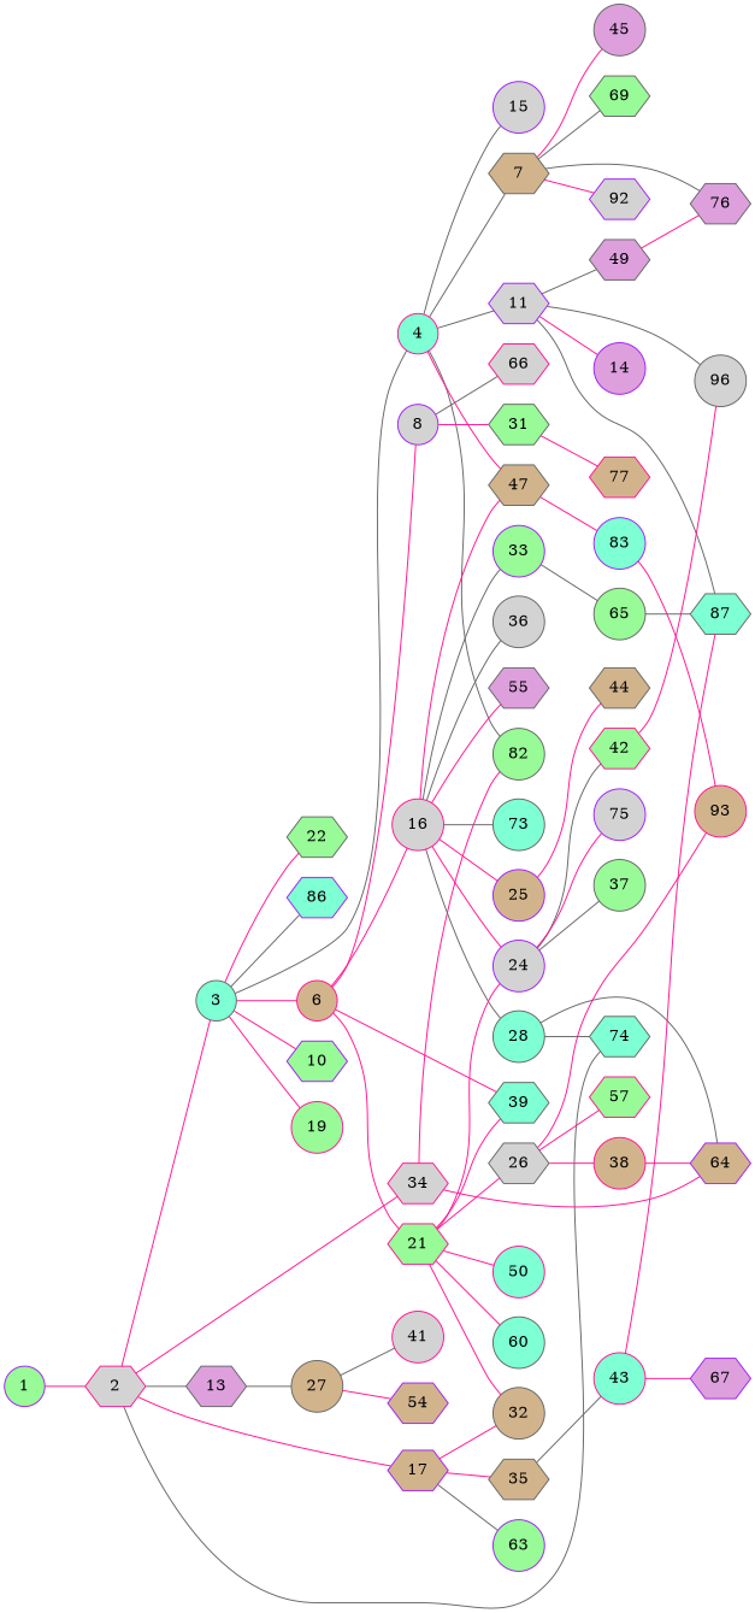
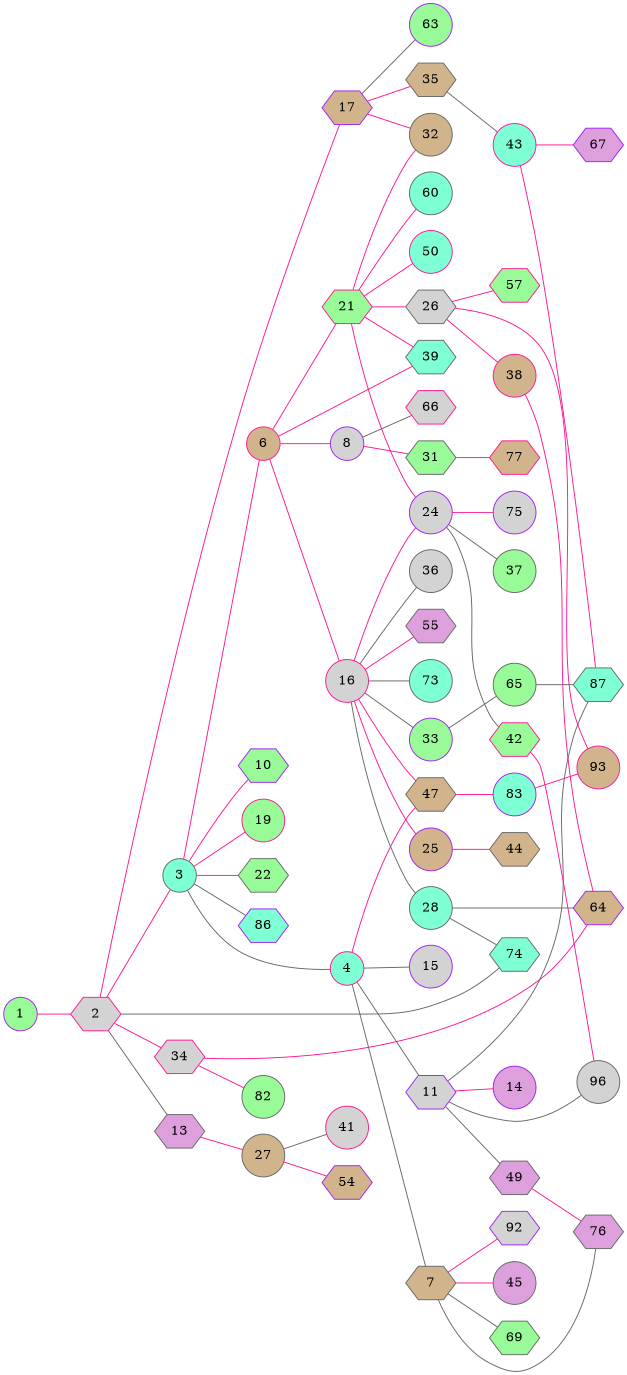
  graph {
    rankdir=LR
    node [color=gray40 fillcolor=palegreen shape=circle style=filled]
    edge [color=deeppink]
    1 [color=purple super="+68"]
    2 [color=deeppink fillcolor=lightgrey shape=hexagon super="+5"]
    3 [fillcolor=aquamarine super="+94"]
    13 [fillcolor=plum shape=hexagon]
    17 [color=purple fillcolor=tan shape=hexagon super="+58"]
    34 [color=deeppink fillcolor=lightgrey shape=hexagon super="+59"]
    74 [fillcolor=aquamarine shape=hexagon]
    4 [color=deeppink fillcolor=aquamarine super="+9"]
    6 [color=deeppink fillcolor=tan super="+23"]
    10 [color=purple shape=hexagon super="+40"]
    19 [color=deeppink]
    22 [shape=hexagon super="+52"]
    86 [color=purple fillcolor=aquamarine shape=hexagon]
    27 [fillcolor=tan]
    32 [fillcolor=tan super="+70"]
    35 [fillcolor=tan shape=hexagon super="+91"]
    63 [color=purple]
    82 [super="+84"]
    64 [color=purple fillcolor=tan shape=hexagon super="+78"]
    7 [fillcolor=tan shape=hexagon super="+56"]
    11 [color=purple fillcolor=lightgrey shape=hexagon super="+18"]
    15 [color=purple fillcolor=lightgrey super="+88"]
    47 [fillcolor=tan shape=hexagon super="+62"]
    8 [color=purple fillcolor=lightgrey super="+12"]
    16 [color=deeppink fillcolor=lightgrey super="+20"]
    21 [color=deeppink shape=hexagon super="+30"]
    39 [fillcolor=aquamarine shape=hexagon super="+46"]
    45 [fillcolor=plum]
    69 [shape=hexagon]
    76 [fillcolor=plum shape=hexagon super="+80"]
    92 [color=purple fillcolor=lightgrey shape=hexagon]
    14 [color=purple fillcolor=plum]
    49 [fillcolor=plum shape=hexagon super="+81"]
    87 [fillcolor=aquamarine shape=hexagon super="+95"]
    96 [fillcolor=lightgrey]
    83 [color=purple fillcolor=aquamarine]
    31 [shape=hexagon super="+53"]
    66 [color=deeppink fillcolor=lightgrey shape=hexagon]
    24 [color=purple fillcolor=lightgrey super="+29"]
    25 [color=purple fillcolor=tan super="+79"]
    28 [fillcolor=aquamarine super="+71"]
    33 [color=purple super="+72"]
    36 [fillcolor=lightgrey super="+90"]
    55 [fillcolor=plum shape=hexagon]
    73 [fillcolor=aquamarine]
    26 [fillcolor=lightgrey shape=hexagon super="+51"]
    50 [color=deeppink fillcolor=aquamarine super="+85"]
    60 [fillcolor=aquamarine]
    77 [color=deeppink fillcolor=tan shape=hexagon]
    41 [color=deeppink fillcolor=lightgrey]
    54 [color=purple fillcolor=tan shape=hexagon]
    37
    42 [color=deeppink shape=hexagon super="+89"]
    75 [color=purple fillcolor=lightgrey]
    44 [fillcolor=tan shape=hexagon super="+48"]
    65
    43 [color=deeppink fillcolor=aquamarine super="+61"]
    38 [color=deeppink fillcolor=tan]
    57 [color=deeppink shape=hexagon]
    93 [color=deeppink fillcolor=tan]
    67 [color=purple fillcolor=plum shape=hexagon]
    1 -- 2
    2 -- 3
    2 -- 13 [color=gray40]
    2 -- 17
    2 -- 34
    2 -- 74 [color=gray40]
    3 -- 4 [color=gray40]
    3 -- 6
    3 -- 10
    3 -- 19
    3 -- 22
    3 -- 86 [color=gray40]
-   13 -- 27 [color=gray40]
+   13 -- 27
    17 -- 32
    17 -- 35
    17 -- 63 [color=gray40]
    34 -- 82
    34 -- 64
-   4 -- 82 [color=gray40]
    4 -- 7 [color=gray40]
    4 -- 11 [color=gray40]
    4 -- 15 [color=gray40]
    4 -- 47
    6 -- 8
    6 -- 16
    6 -- 21
    6 -- 39
    27 -- 41 [color=gray40]
    27 -- 54
    35 -- 43 [color=gray40]
    7 -- 45
    7 -- 69 [color=gray40]
    7 -- 76 [color=gray40]
    7 -- 92
    11 -- 14
    11 -- 49 [color=gray40]
    11 -- 87 [color=gray40]
    11 -- 96 [color=gray40]
    47 -- 83
    8 -- 31
    8 -- 66 [color=gray40]
    16 -- 47
    16 -- 24
    16 -- 25
    16 -- 28 [color=gray40]
    16 -- 33 [color=gray40]
    16 -- 36 [color=gray40]
    16 -- 55
    16 -- 73 [color=gray40]
    21 -- 32
    21 -- 39
    21 -- 24
    21 -- 26
    21 -- 50
    21 -- 60
    49 -- 76
    83 -- 93
    31 -- 77
    24 -- 37 [color=gray40]
    24 -- 42 [color=gray40]
    24 -- 75
    25 -- 44
    28 -- 74 [color=gray40]
    28 -- 64 [color=gray40]
    33 -- 65 [color=gray40]
    26 -- 38 [weight=2]
    26 -- 57
    26 -- 93
    42 -- 96
    65 -- 87 [color=gray40]
    43 -- 87
    43 -- 67
    38 -- 64
  }
